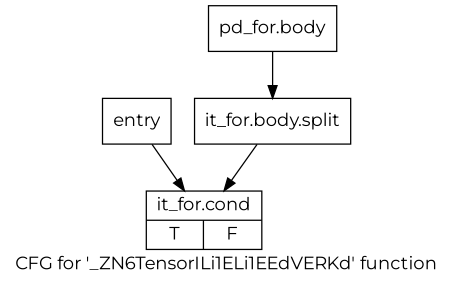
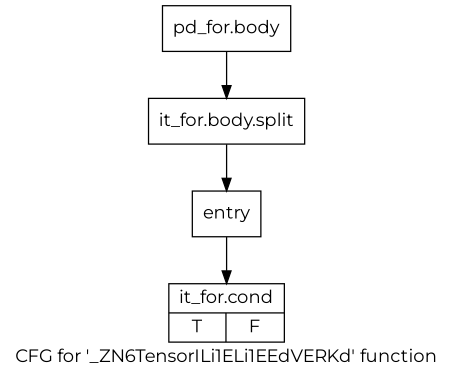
  digraph {
    fontname=Montserrat
    label="CFG for '_ZN6TensorILi1ELi1EEdVERKd' function"
    node [fontname=Montserrat shape=record]
    edge [fontname=Montserrat]
    n1 [label="{entry}"]
    n2 [label="{it_for.cond|{<s0>T|<s1>F}}"]
    n3 [label="{pd_for.body}"]
    n4 [label="{it_for.body.split}"]
    n1 -> n2
    n3 -> n4
-   n4 -> n2
+   n4 -> n1
  }
